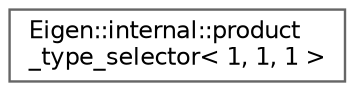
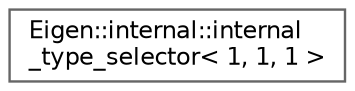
  digraph {
    rankdir=LR
-   n1 [color=grey40 fillcolor=white fontname=Helvetica fontsize=10 height=0.2 label="Eigen::internal::product\l_type_selector\< 1, 1, 1 \>" shape=box style=filled width=0.4]
+   n1 [color=grey40 fillcolor=white fontname=Helvetica fontsize=10 height=0.2 label="Eigen::internal::internal\l_type_selector\< 1, 1, 1 \>" shape=box style=filled width=0.4]
  }
